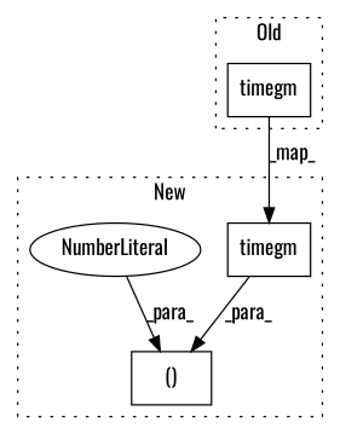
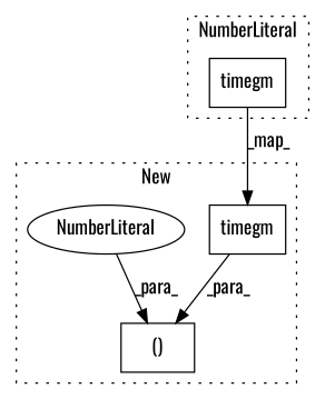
  digraph {
    fontname=Oswald
    node [a=32 l="7,1" shape=box fontname=Oswald]
    edge [fontname=Oswald]
    n1 [label=timegm s="24039,24065"]
    n2 [a=106 l=50 label="()" s=24030]
    n3 [a=34 l=1 label=NumberLiteral s=24079 shape=ellipse]
    n4 [label=timegm s="24015,24041"]
    subgraph cluster_1 {
      label=New
      style=dotted
      n1
      n2
      n3
    }
    subgraph cluster_2 {
-     label=Old
+     label=NumberLiteral
      style=dotted
      n4
    }
    n1 -> n2 [label=_para_]
    n3 -> n2 [label=_para_]
    n4 -> n1 [label=_map_]
  }
